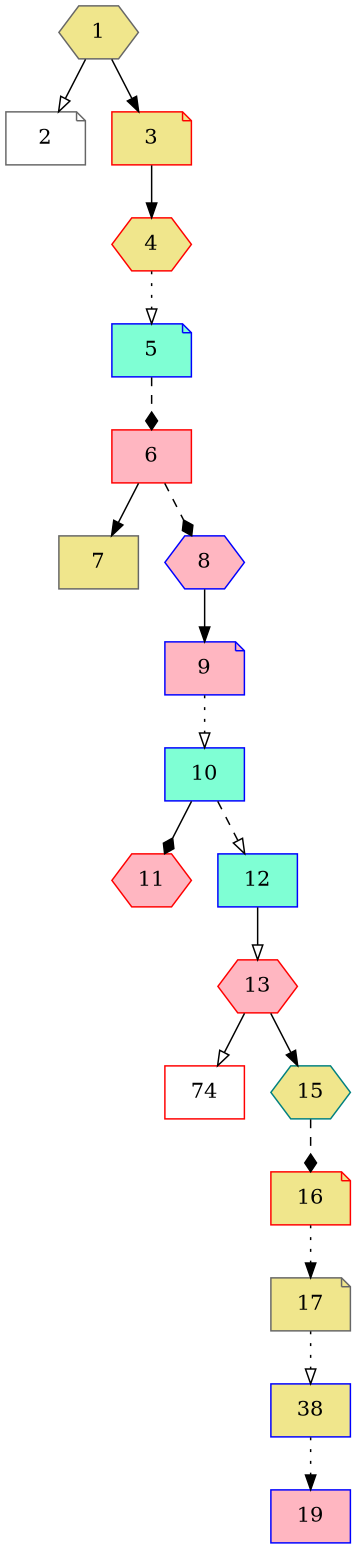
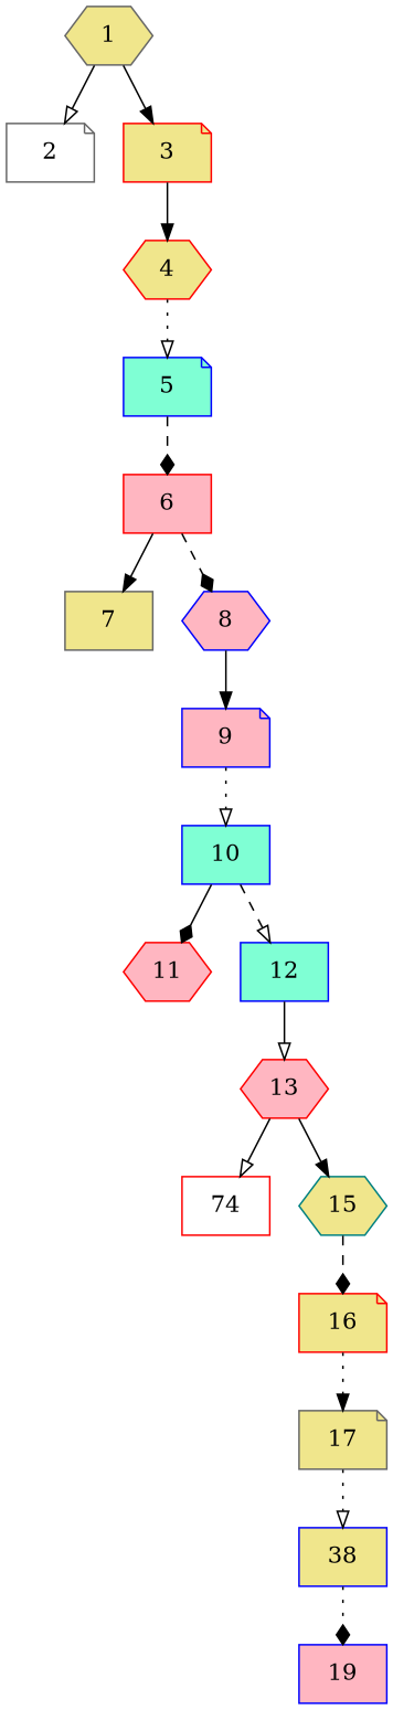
  digraph {
    node [alpha=0.14 color=red fillcolor=khaki shape=box style=filled]
    edge [arrowhead=onormal style=solid]
    1 [alpha=0.09 color=gray40 expect_size=3918692184769523 shape=hexagon]
    2 [alpha=0.00 color=gray40 expect_size=639543713662411 fillcolor=white shape=note]
    3 [expect_size=46522075112306 shape=note]
    4 [alpha=0.20 expect_size=264327619607125 shape=hexagon]
    5 [alpha=0.12 color=blue expect_size=279021725750919168 fillcolor=aquamarine shape=note]
    6 [alpha=0.15 expect_size=7414116782239271 fillcolor=lightpink]
    7 [alpha=0.05 color=gray40 expect_size=8527852985553237]
    8 [alpha=0.17 color=blue expect_size=4624104535721176 fillcolor=lightpink shape=hexagon]
    9 [color=blue expect_size=7990963283809706 fillcolor=lightpink shape=note]
    10 [alpha=0.02 color=blue expect_size=13946077486969004 fillcolor=aquamarine]
    11 [alpha=0.12 expect_size=5668218165162270 fillcolor=lightpink shape=hexagon]
    12 [alpha=0.12 color=blue expect_size=159707702928410 fillcolor=aquamarine]
    13 [alpha=0.05 expect_size=3907789776815652864 fillcolor=lightpink shape=hexagon]
    n14 [alpha=0.15 expect_size=157131362669768 fillcolor=white label=74]
    15 [alpha=0.11 color=teal expect_size=1564789856180833 shape=hexagon]
    16 [alpha=0.08 expect_size=606147403585759 shape=note]
    17 [color=gray40 expect_size=960177233135675 shape=note]
    n18 [alpha=0.18 color=blue expect_size=131724904673174 label=38]
    19 [alpha=0.06 color=blue expect_size=448982806237701 fillcolor=lightpink]
    1 -> 2
    1 -> 3 [arrowhead=normal]
    3 -> 4 [arrowhead=normal]
    4 -> 5 [style=dotted]
    5 -> 6 [arrowhead=diamond style=dashed]
    6 -> 7 [arrowhead=normal]
    6 -> 8 [arrowhead=diamond style=dashed]
    8 -> 9 [arrowhead=normal]
    9 -> 10 [style=dotted]
    10 -> 11 [arrowhead=diamond]
    10 -> 12 [style=dashed]
    12 -> 13
    13 -> n14
    13 -> 15 [arrowhead=normal]
    15 -> 16 [arrowhead=diamond style=dashed]
    16 -> 17 [arrowhead=normal style=dotted]
    17 -> n18 [style=dotted]
-   n18 -> 19 [arrowhead=normal style=dotted]
+   n18 -> 19 [arrowhead=diamond style=dotted]
  }
